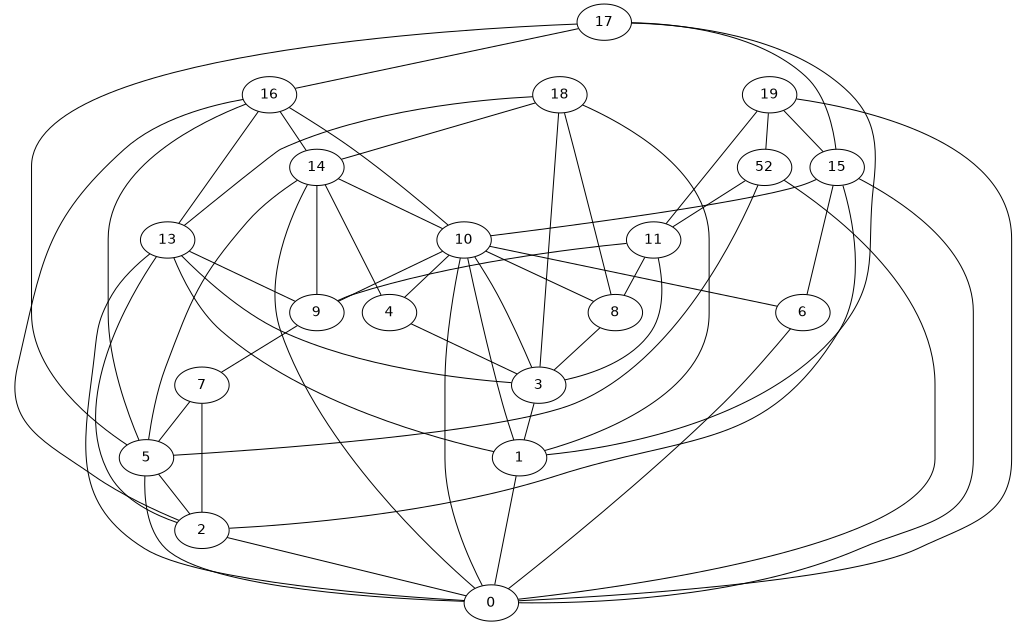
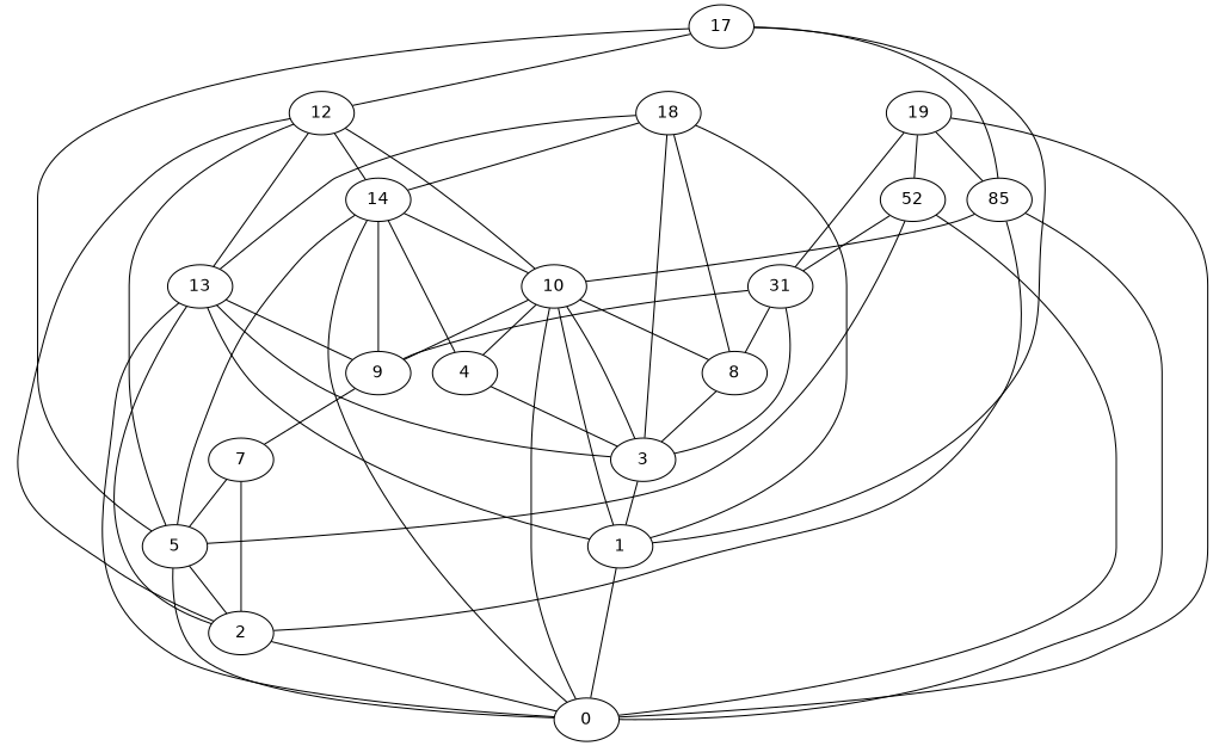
  digraph {
    fontname="DejaVu Sans"
    node [fontname="DejaVu Sans"]
    edge [dir=none fontname="DejaVu Sans"]
    8
    3
    1
    19
-   11
+   11 [label=31]
    n6 [label=52]
    0
-   15
+   15 [label=85]
    9
    5
    14
    2
    10
-   6
    17
    4
    18
    13
    7
-   16
+   16 [label=12]
    subgraph sub_1 {
      8
      3
      1
      19
      11
      n6
      0
      15
      9
      5
      14
      2
      10
-     6
      17
      4
      18
      13
      7
      16
    }
    8 -> 3
    3 -> 1
    1 -> 0
    19 -> 11
    19 -> n6
    19 -> 0
    19 -> 15
    11 -> 8
    11 -> 3
    11 -> 9
    n6 -> 11
    n6 -> 0
    n6 -> 5
    15 -> 0
    15 -> 2
    15 -> 10
-   15 -> 6
    9 -> 7
    5 -> 0
    5 -> 2
    14 -> 0
    14 -> 9
    14 -> 5
    14 -> 10
    14 -> 4
    2 -> 0
    10 -> 8
    10 -> 3
    10 -> 1
    10 -> 0
    10 -> 9
-   10 -> 6
    10 -> 4
-   6 -> 0
    17 -> 1
    17 -> 15
    17 -> 5
    17 -> 16
    4 -> 3
    18 -> 8
    18 -> 3
    18 -> 1
    18 -> 14
    18 -> 13
    13 -> 3
    13 -> 1
    13 -> 0
    13 -> 9
    13 -> 2
    7 -> 5
    7 -> 2
    16 -> 5
    16 -> 14
    16 -> 2
    16 -> 10
    16 -> 13
  }
